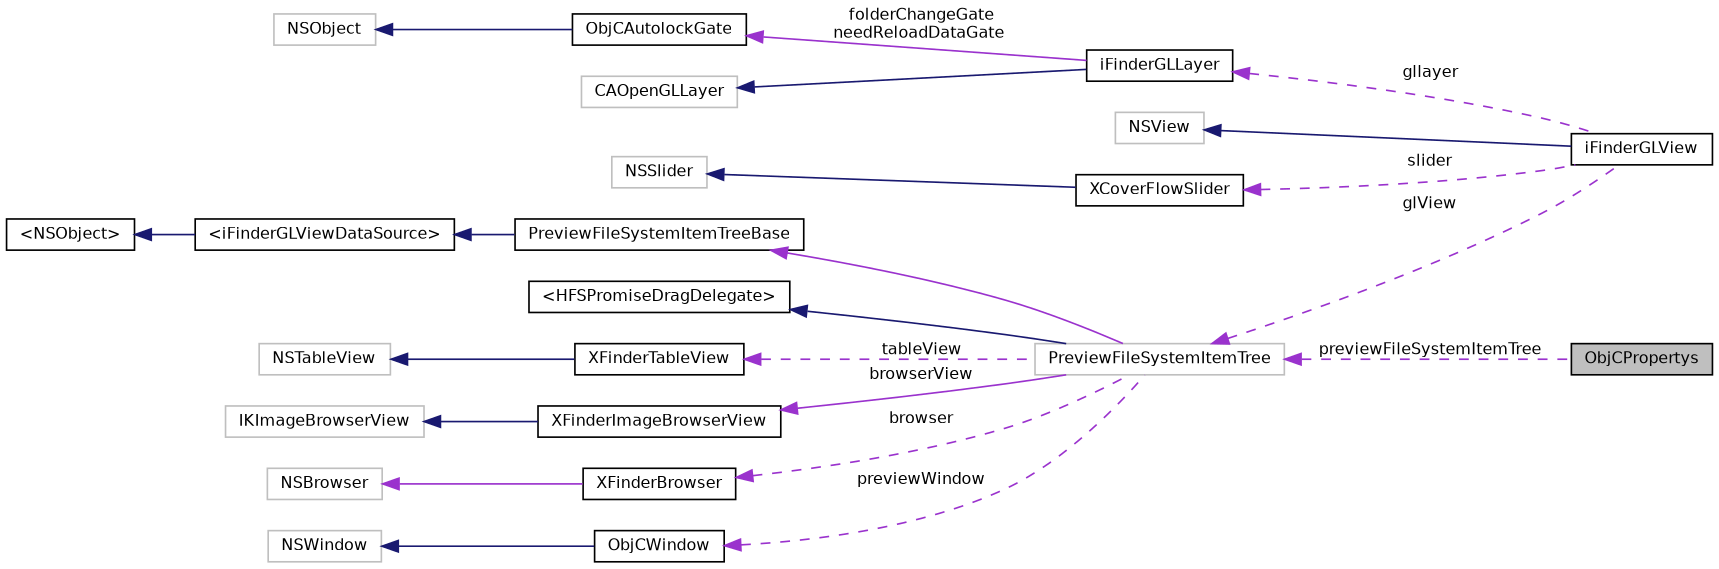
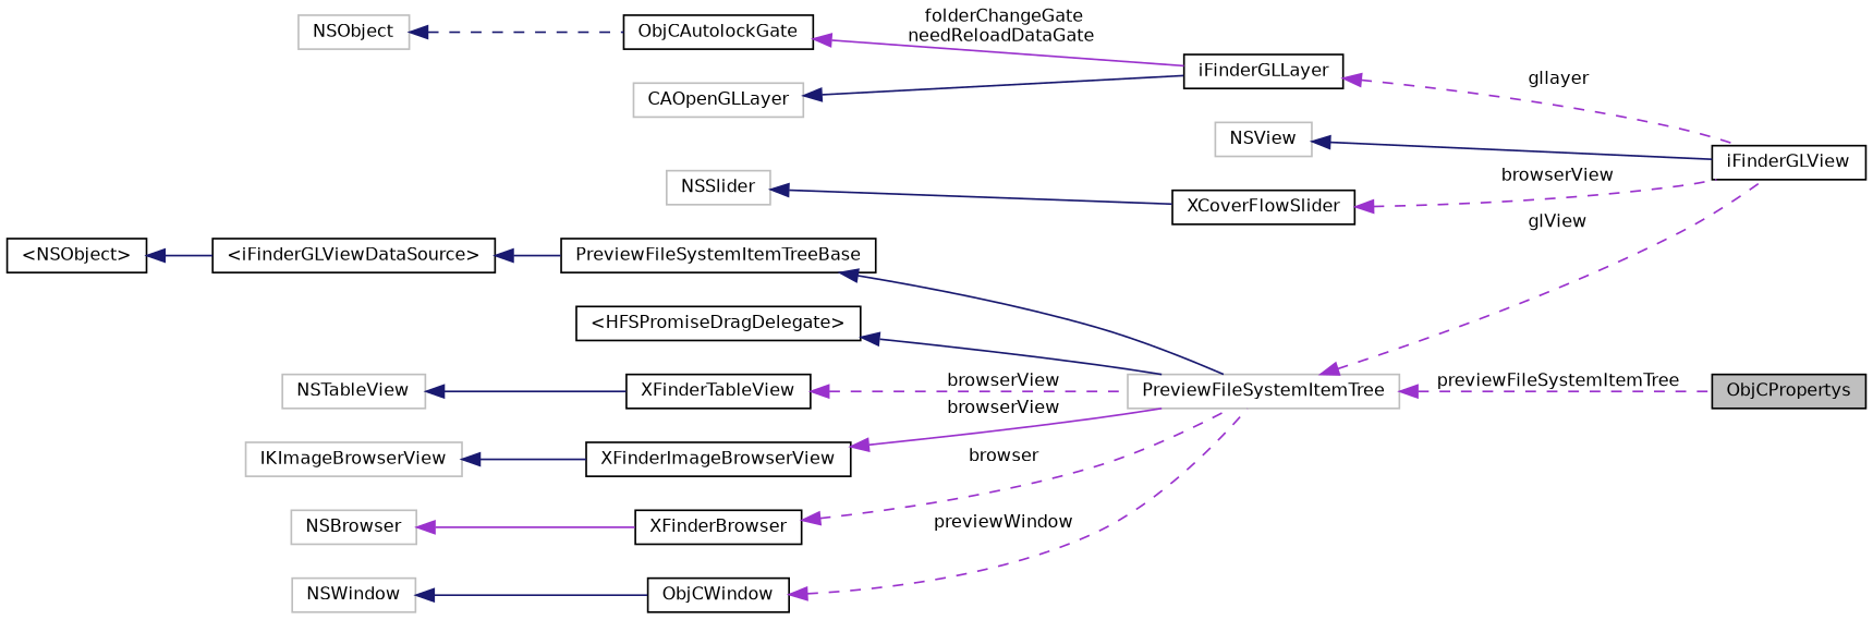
  digraph {
    rankdir=LR
    node [color=black fillcolor=white fontname=Helvetica fontsize=10 shape=record style=filled]
    edge [color=midnightblue dir=back fontname=Helvetica fontsize=10 labelfontname=Helvetica labelfontsize=10 style=solid]
    n1 [fillcolor=grey75 fontcolor=black height=0.2 label=ObjCPropertys width=0.4]
    n2 [color=grey75 height=0.2 label=NSObject width=0.4]
    n3 [height=0.2 label=ObjCAutolockGate width=0.4]
    n4 [height=0.2 label=PreviewFileSystemItemTreeBase width=0.4]
    n5 [color=grey75 height=0.2 label=PreviewFileSystemItemTree width=0.4]
    n6 [height=0.2 label=iFinderGLLayer width=0.4]
    n7 [height=0.2 label=iFinderGLView width=0.4]
    n8 [height=0.2 label="\<iFinderGLViewDataSource\>" width=0.4]
    n9 [height=0.2 label="\<NSObject\>" width=0.4]
    n10 [height=0.2 label="\<HFSPromiseDragDelegate\>" width=0.4]
    n11 [color=grey75 height=0.2 label=NSView width=0.4]
    n12 [height=0.2 label=XCoverFlowSlider width=0.4]
    n13 [color=grey75 height=0.2 label=NSSlider width=0.4]
    n14 [color=grey75 height=0.2 label=CAOpenGLLayer width=0.4]
    n15 [height=0.2 label=XFinderTableView width=0.4]
    n16 [color=grey75 height=0.2 label=NSTableView width=0.4]
    n17 [height=0.2 label=XFinderImageBrowserView width=0.4]
    n18 [color=grey75 height=0.2 label=IKImageBrowserView width=0.4]
    n19 [height=0.2 label=XFinderBrowser width=0.4]
    n20 [color=grey75 height=0.2 label=NSBrowser width=0.4]
    n21 [height=0.2 label=ObjCWindow width=0.4]
    n22 [color=grey75 height=0.2 label=NSWindow width=0.4]
-   n2 -> n3
+   n2 -> n3 [style=dashed]
    n3 -> n6 [color=darkorchid3 label=" folderChangeGate\nneedReloadDataGate"]
-   n4 -> n5 [color=darkorchid3]
+   n4 -> n5
    n5 -> n1 [color=darkorchid3 label=" previewFileSystemItemTree" style=dashed]
    n5 -> n7 [color=darkorchid3 label=" glView" style=dashed]
    n6 -> n7 [color=darkorchid3 label=" gllayer" style=dashed]
    n8 -> n4
    n9 -> n8
    n10 -> n5
    n11 -> n7
-   n12 -> n7 [color=darkorchid3 label=" slider" style=dashed]
+   n12 -> n7 [color=darkorchid3 label=" browserView" style=dashed]
    n13 -> n12
    n14 -> n6
-   n15 -> n5 [color=darkorchid3 label=" tableView" style=dashed]
+   n15 -> n5 [color=darkorchid3 label=" browserView" style=dashed]
    n16 -> n15
    n17 -> n5 [color=darkorchid3 label=" browserView"]
    n18 -> n17
    n19 -> n5 [color=darkorchid3 label=" browser" style=dashed]
    n20 -> n19 [color=darkorchid3]
    n21 -> n5 [color=darkorchid3 label=" previewWindow" style=dashed]
    n22 -> n21
  }
